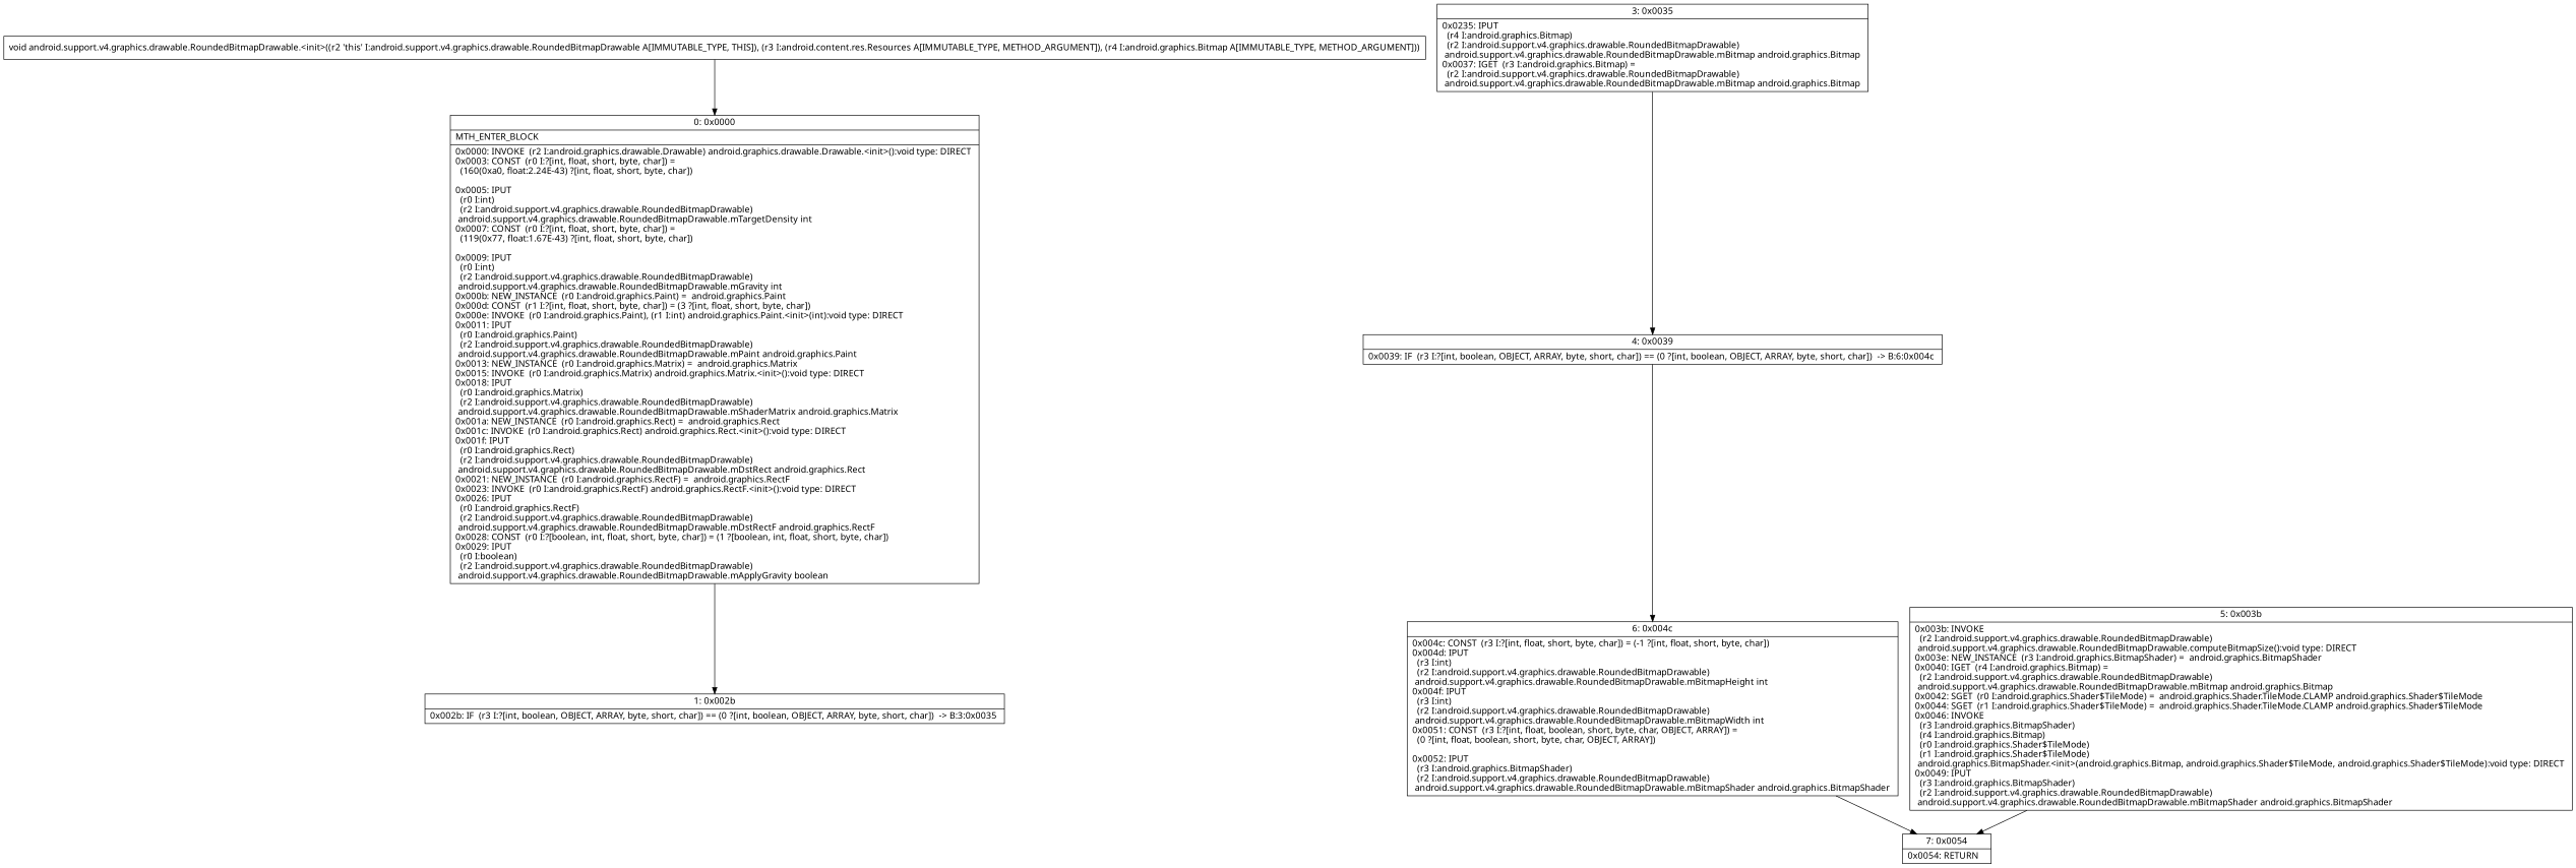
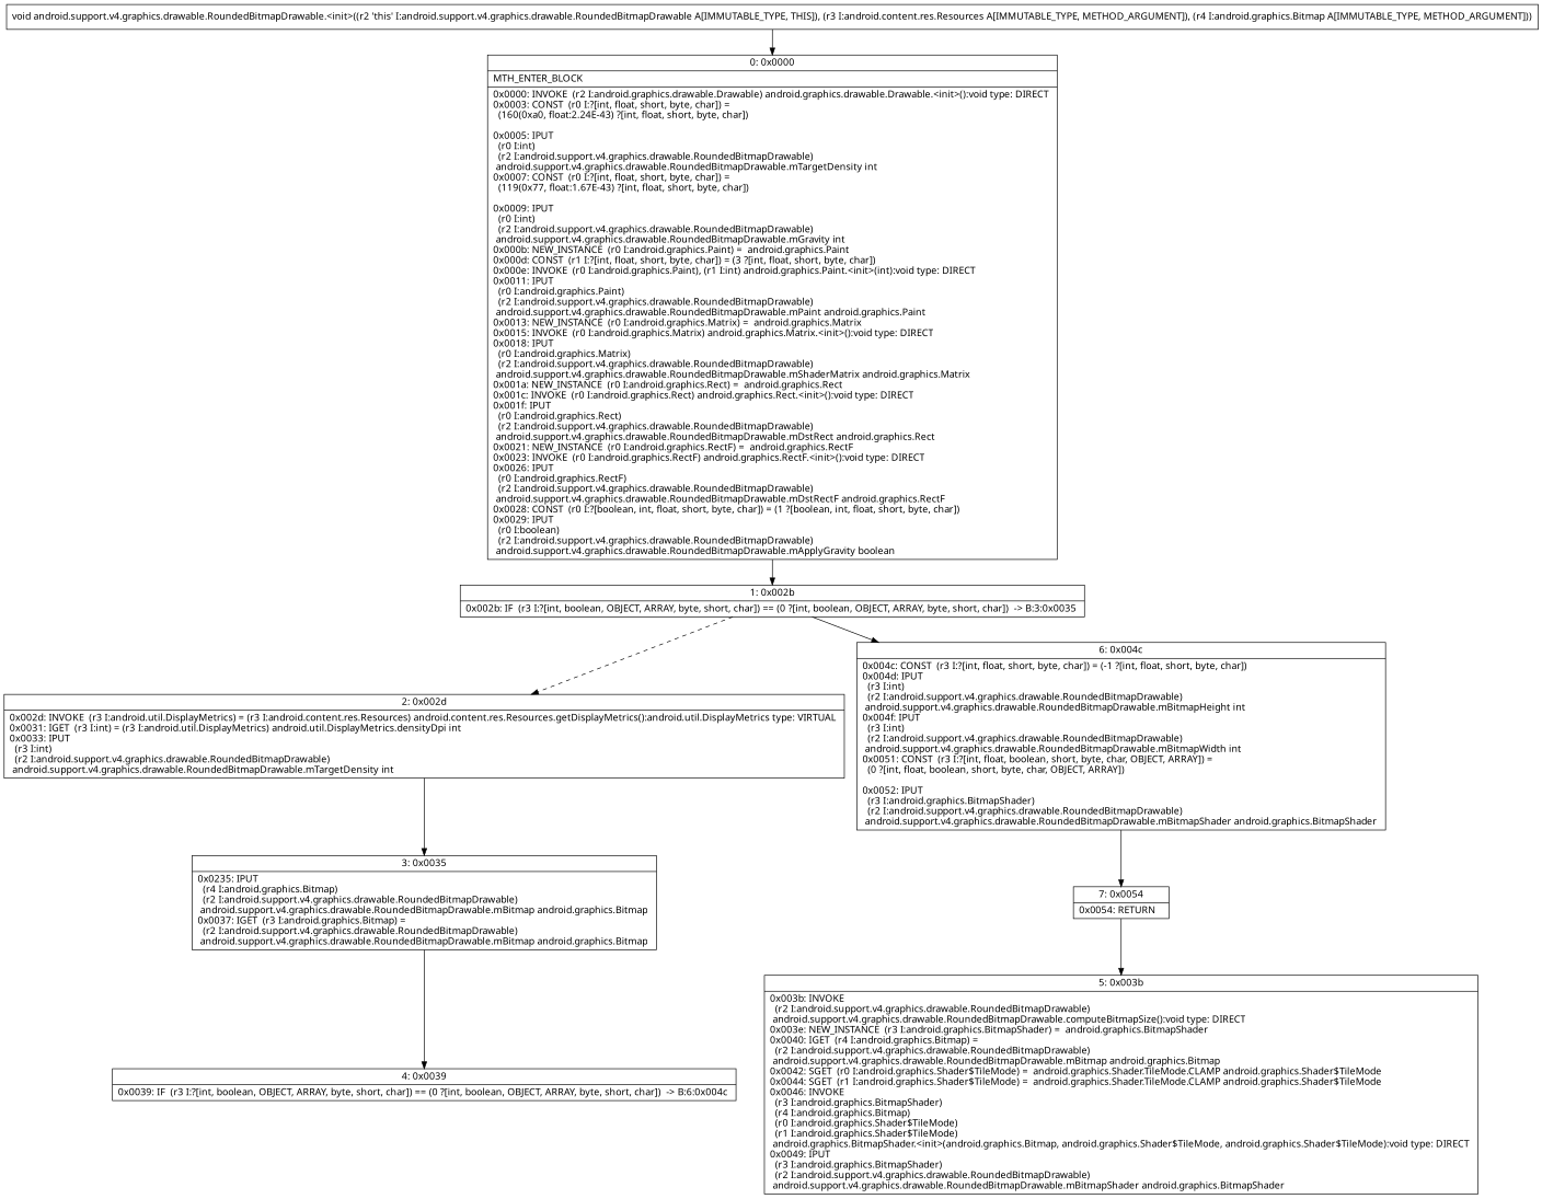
  digraph {
    fontname="Noto Sans"
    node [fontname="Noto Sans" shape=record]
    edge [fontname="Noto Sans"]
    n1 [label="{0\:\ 0x0000|MTH_ENTER_BLOCK\l|0x0000: INVOKE  (r2 I:android.graphics.drawable.Drawable) android.graphics.drawable.Drawable.\<init\>():void type: DIRECT \l0x0003: CONST  (r0 I:?[int, float, short, byte, char]) = \l  (160(0xa0, float:2.24E\-43) ?[int, float, short, byte, char])\l \l0x0005: IPUT  \l  (r0 I:int)\l  (r2 I:android.support.v4.graphics.drawable.RoundedBitmapDrawable)\l android.support.v4.graphics.drawable.RoundedBitmapDrawable.mTargetDensity int \l0x0007: CONST  (r0 I:?[int, float, short, byte, char]) = \l  (119(0x77, float:1.67E\-43) ?[int, float, short, byte, char])\l \l0x0009: IPUT  \l  (r0 I:int)\l  (r2 I:android.support.v4.graphics.drawable.RoundedBitmapDrawable)\l android.support.v4.graphics.drawable.RoundedBitmapDrawable.mGravity int \l0x000b: NEW_INSTANCE  (r0 I:android.graphics.Paint) =  android.graphics.Paint \l0x000d: CONST  (r1 I:?[int, float, short, byte, char]) = (3 ?[int, float, short, byte, char]) \l0x000e: INVOKE  (r0 I:android.graphics.Paint), (r1 I:int) android.graphics.Paint.\<init\>(int):void type: DIRECT \l0x0011: IPUT  \l  (r0 I:android.graphics.Paint)\l  (r2 I:android.support.v4.graphics.drawable.RoundedBitmapDrawable)\l android.support.v4.graphics.drawable.RoundedBitmapDrawable.mPaint android.graphics.Paint \l0x0013: NEW_INSTANCE  (r0 I:android.graphics.Matrix) =  android.graphics.Matrix \l0x0015: INVOKE  (r0 I:android.graphics.Matrix) android.graphics.Matrix.\<init\>():void type: DIRECT \l0x0018: IPUT  \l  (r0 I:android.graphics.Matrix)\l  (r2 I:android.support.v4.graphics.drawable.RoundedBitmapDrawable)\l android.support.v4.graphics.drawable.RoundedBitmapDrawable.mShaderMatrix android.graphics.Matrix \l0x001a: NEW_INSTANCE  (r0 I:android.graphics.Rect) =  android.graphics.Rect \l0x001c: INVOKE  (r0 I:android.graphics.Rect) android.graphics.Rect.\<init\>():void type: DIRECT \l0x001f: IPUT  \l  (r0 I:android.graphics.Rect)\l  (r2 I:android.support.v4.graphics.drawable.RoundedBitmapDrawable)\l android.support.v4.graphics.drawable.RoundedBitmapDrawable.mDstRect android.graphics.Rect \l0x0021: NEW_INSTANCE  (r0 I:android.graphics.RectF) =  android.graphics.RectF \l0x0023: INVOKE  (r0 I:android.graphics.RectF) android.graphics.RectF.\<init\>():void type: DIRECT \l0x0026: IPUT  \l  (r0 I:android.graphics.RectF)\l  (r2 I:android.support.v4.graphics.drawable.RoundedBitmapDrawable)\l android.support.v4.graphics.drawable.RoundedBitmapDrawable.mDstRectF android.graphics.RectF \l0x0028: CONST  (r0 I:?[boolean, int, float, short, byte, char]) = (1 ?[boolean, int, float, short, byte, char]) \l0x0029: IPUT  \l  (r0 I:boolean)\l  (r2 I:android.support.v4.graphics.drawable.RoundedBitmapDrawable)\l android.support.v4.graphics.drawable.RoundedBitmapDrawable.mApplyGravity boolean \l}"]
    n2 [label="{1\:\ 0x002b|0x002b: IF  (r3 I:?[int, boolean, OBJECT, ARRAY, byte, short, char]) == (0 ?[int, boolean, OBJECT, ARRAY, byte, short, char])  \-\> B:3:0x0035 \l}"]
+   n3 [label="{2\:\ 0x002d|0x002d: INVOKE  (r3 I:android.util.DisplayMetrics) = (r3 I:android.content.res.Resources) android.content.res.Resources.getDisplayMetrics():android.util.DisplayMetrics type: VIRTUAL \l0x0031: IGET  (r3 I:int) = (r3 I:android.util.DisplayMetrics) android.util.DisplayMetrics.densityDpi int \l0x0033: IPUT  \l  (r3 I:int)\l  (r2 I:android.support.v4.graphics.drawable.RoundedBitmapDrawable)\l android.support.v4.graphics.drawable.RoundedBitmapDrawable.mTargetDensity int \l}"]
    n4 [label="{3\:\ 0x0035|0x0235: IPUT  \l  (r4 I:android.graphics.Bitmap)\l  (r2 I:android.support.v4.graphics.drawable.RoundedBitmapDrawable)\l android.support.v4.graphics.drawable.RoundedBitmapDrawable.mBitmap android.graphics.Bitmap \l0x0037: IGET  (r3 I:android.graphics.Bitmap) = \l  (r2 I:android.support.v4.graphics.drawable.RoundedBitmapDrawable)\l android.support.v4.graphics.drawable.RoundedBitmapDrawable.mBitmap android.graphics.Bitmap \l}"]
    n5 [label="{4\:\ 0x0039|0x0039: IF  (r3 I:?[int, boolean, OBJECT, ARRAY, byte, short, char]) == (0 ?[int, boolean, OBJECT, ARRAY, byte, short, char])  \-\> B:6:0x004c \l}"]
    n6 [label="{6\:\ 0x004c|0x004c: CONST  (r3 I:?[int, float, short, byte, char]) = (\-1 ?[int, float, short, byte, char]) \l0x004d: IPUT  \l  (r3 I:int)\l  (r2 I:android.support.v4.graphics.drawable.RoundedBitmapDrawable)\l android.support.v4.graphics.drawable.RoundedBitmapDrawable.mBitmapHeight int \l0x004f: IPUT  \l  (r3 I:int)\l  (r2 I:android.support.v4.graphics.drawable.RoundedBitmapDrawable)\l android.support.v4.graphics.drawable.RoundedBitmapDrawable.mBitmapWidth int \l0x0051: CONST  (r3 I:?[int, float, boolean, short, byte, char, OBJECT, ARRAY]) = \l  (0 ?[int, float, boolean, short, byte, char, OBJECT, ARRAY])\l \l0x0052: IPUT  \l  (r3 I:android.graphics.BitmapShader)\l  (r2 I:android.support.v4.graphics.drawable.RoundedBitmapDrawable)\l android.support.v4.graphics.drawable.RoundedBitmapDrawable.mBitmapShader android.graphics.BitmapShader \l}"]
    n7 [label="{5\:\ 0x003b|0x003b: INVOKE  \l  (r2 I:android.support.v4.graphics.drawable.RoundedBitmapDrawable)\l android.support.v4.graphics.drawable.RoundedBitmapDrawable.computeBitmapSize():void type: DIRECT \l0x003e: NEW_INSTANCE  (r3 I:android.graphics.BitmapShader) =  android.graphics.BitmapShader \l0x0040: IGET  (r4 I:android.graphics.Bitmap) = \l  (r2 I:android.support.v4.graphics.drawable.RoundedBitmapDrawable)\l android.support.v4.graphics.drawable.RoundedBitmapDrawable.mBitmap android.graphics.Bitmap \l0x0042: SGET  (r0 I:android.graphics.Shader$TileMode) =  android.graphics.Shader.TileMode.CLAMP android.graphics.Shader$TileMode \l0x0044: SGET  (r1 I:android.graphics.Shader$TileMode) =  android.graphics.Shader.TileMode.CLAMP android.graphics.Shader$TileMode \l0x0046: INVOKE  \l  (r3 I:android.graphics.BitmapShader)\l  (r4 I:android.graphics.Bitmap)\l  (r0 I:android.graphics.Shader$TileMode)\l  (r1 I:android.graphics.Shader$TileMode)\l android.graphics.BitmapShader.\<init\>(android.graphics.Bitmap, android.graphics.Shader$TileMode, android.graphics.Shader$TileMode):void type: DIRECT \l0x0049: IPUT  \l  (r3 I:android.graphics.BitmapShader)\l  (r2 I:android.support.v4.graphics.drawable.RoundedBitmapDrawable)\l android.support.v4.graphics.drawable.RoundedBitmapDrawable.mBitmapShader android.graphics.BitmapShader \l}"]
    n8 [label="{7\:\ 0x0054|0x0054: RETURN   \l}"]
    n9 [label="{void android.support.v4.graphics.drawable.RoundedBitmapDrawable.\<init\>((r2 'this' I:android.support.v4.graphics.drawable.RoundedBitmapDrawable A[IMMUTABLE_TYPE, THIS]), (r3 I:android.content.res.Resources A[IMMUTABLE_TYPE, METHOD_ARGUMENT]), (r4 I:android.graphics.Bitmap A[IMMUTABLE_TYPE, METHOD_ARGUMENT])) }"]
    n1 -> n2
+   n2 -> n3 [style=dashed]
+   n3 -> n4
    n4 -> n5
-   n5 -> n6
+   n2 -> n6
    n6 -> n8
-   n7 -> n8
+   n8 -> n7
    n9 -> n1
  }
